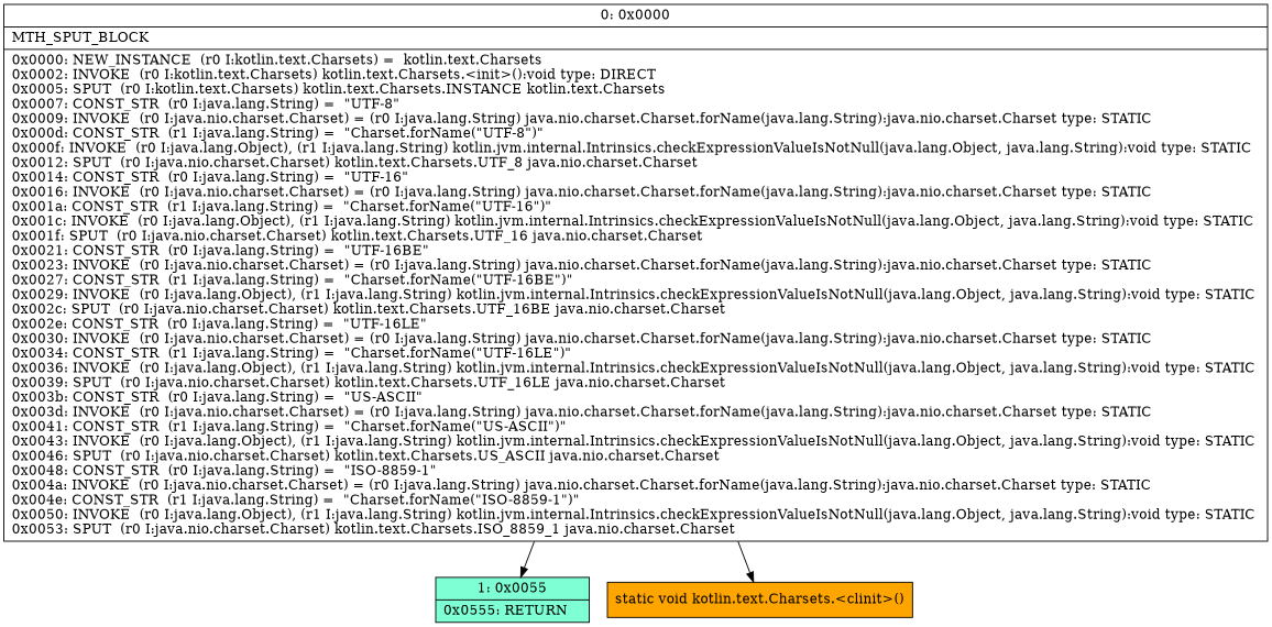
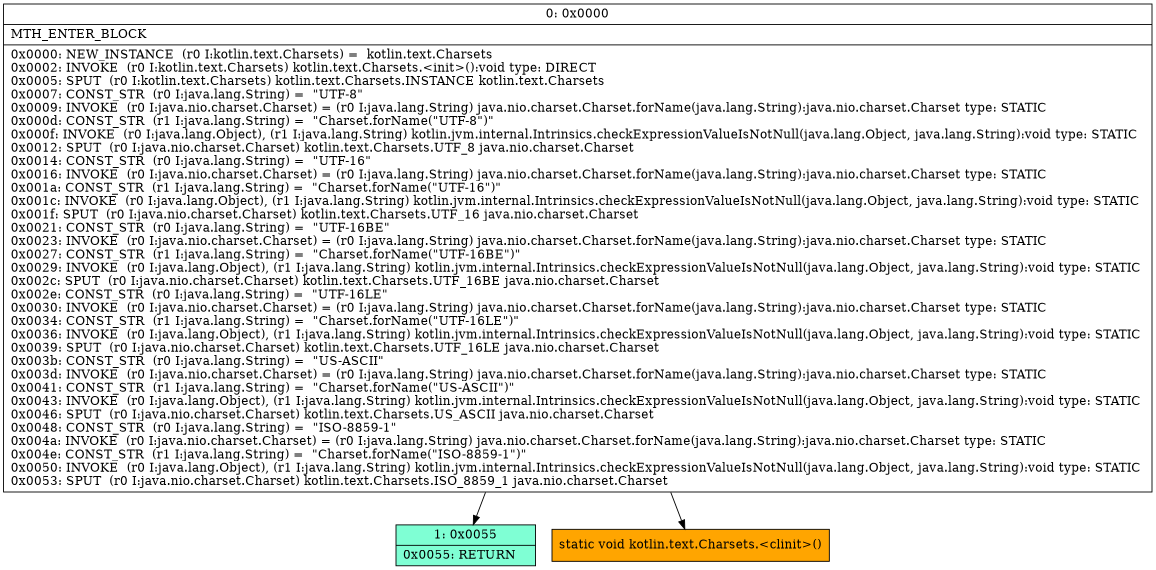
  digraph {
    node [color=black shape=record style=filled]
-   n1 [fillcolor=white label="{0\:\ 0x0000|MTH_SPUT_BLOCK\l|0x0000: NEW_INSTANCE  (r0 I:kotlin.text.Charsets) =  kotlin.text.Charsets \l0x0002: INVOKE  (r0 I:kotlin.text.Charsets) kotlin.text.Charsets.\<init\>():void type: DIRECT \l0x0005: SPUT  (r0 I:kotlin.text.Charsets) kotlin.text.Charsets.INSTANCE kotlin.text.Charsets \l0x0007: CONST_STR  (r0 I:java.lang.String) =  \"UTF\-8\" \l0x0009: INVOKE  (r0 I:java.nio.charset.Charset) = (r0 I:java.lang.String) java.nio.charset.Charset.forName(java.lang.String):java.nio.charset.Charset type: STATIC \l0x000d: CONST_STR  (r1 I:java.lang.String) =  \"Charset.forName(\"UTF\-8\")\" \l0x000f: INVOKE  (r0 I:java.lang.Object), (r1 I:java.lang.String) kotlin.jvm.internal.Intrinsics.checkExpressionValueIsNotNull(java.lang.Object, java.lang.String):void type: STATIC \l0x0012: SPUT  (r0 I:java.nio.charset.Charset) kotlin.text.Charsets.UTF_8 java.nio.charset.Charset \l0x0014: CONST_STR  (r0 I:java.lang.String) =  \"UTF\-16\" \l0x0016: INVOKE  (r0 I:java.nio.charset.Charset) = (r0 I:java.lang.String) java.nio.charset.Charset.forName(java.lang.String):java.nio.charset.Charset type: STATIC \l0x001a: CONST_STR  (r1 I:java.lang.String) =  \"Charset.forName(\"UTF\-16\")\" \l0x001c: INVOKE  (r0 I:java.lang.Object), (r1 I:java.lang.String) kotlin.jvm.internal.Intrinsics.checkExpressionValueIsNotNull(java.lang.Object, java.lang.String):void type: STATIC \l0x001f: SPUT  (r0 I:java.nio.charset.Charset) kotlin.text.Charsets.UTF_16 java.nio.charset.Charset \l0x0021: CONST_STR  (r0 I:java.lang.String) =  \"UTF\-16BE\" \l0x0023: INVOKE  (r0 I:java.nio.charset.Charset) = (r0 I:java.lang.String) java.nio.charset.Charset.forName(java.lang.String):java.nio.charset.Charset type: STATIC \l0x0027: CONST_STR  (r1 I:java.lang.String) =  \"Charset.forName(\"UTF\-16BE\")\" \l0x0029: INVOKE  (r0 I:java.lang.Object), (r1 I:java.lang.String) kotlin.jvm.internal.Intrinsics.checkExpressionValueIsNotNull(java.lang.Object, java.lang.String):void type: STATIC \l0x002c: SPUT  (r0 I:java.nio.charset.Charset) kotlin.text.Charsets.UTF_16BE java.nio.charset.Charset \l0x002e: CONST_STR  (r0 I:java.lang.String) =  \"UTF\-16LE\" \l0x0030: INVOKE  (r0 I:java.nio.charset.Charset) = (r0 I:java.lang.String) java.nio.charset.Charset.forName(java.lang.String):java.nio.charset.Charset type: STATIC \l0x0034: CONST_STR  (r1 I:java.lang.String) =  \"Charset.forName(\"UTF\-16LE\")\" \l0x0036: INVOKE  (r0 I:java.lang.Object), (r1 I:java.lang.String) kotlin.jvm.internal.Intrinsics.checkExpressionValueIsNotNull(java.lang.Object, java.lang.String):void type: STATIC \l0x0039: SPUT  (r0 I:java.nio.charset.Charset) kotlin.text.Charsets.UTF_16LE java.nio.charset.Charset \l0x003b: CONST_STR  (r0 I:java.lang.String) =  \"US\-ASCII\" \l0x003d: INVOKE  (r0 I:java.nio.charset.Charset) = (r0 I:java.lang.String) java.nio.charset.Charset.forName(java.lang.String):java.nio.charset.Charset type: STATIC \l0x0041: CONST_STR  (r1 I:java.lang.String) =  \"Charset.forName(\"US\-ASCII\")\" \l0x0043: INVOKE  (r0 I:java.lang.Object), (r1 I:java.lang.String) kotlin.jvm.internal.Intrinsics.checkExpressionValueIsNotNull(java.lang.Object, java.lang.String):void type: STATIC \l0x0046: SPUT  (r0 I:java.nio.charset.Charset) kotlin.text.Charsets.US_ASCII java.nio.charset.Charset \l0x0048: CONST_STR  (r0 I:java.lang.String) =  \"ISO\-8859\-1\" \l0x004a: INVOKE  (r0 I:java.nio.charset.Charset) = (r0 I:java.lang.String) java.nio.charset.Charset.forName(java.lang.String):java.nio.charset.Charset type: STATIC \l0x004e: CONST_STR  (r1 I:java.lang.String) =  \"Charset.forName(\"ISO\-8859\-1\")\" \l0x0050: INVOKE  (r0 I:java.lang.Object), (r1 I:java.lang.String) kotlin.jvm.internal.Intrinsics.checkExpressionValueIsNotNull(java.lang.Object, java.lang.String):void type: STATIC \l0x0053: SPUT  (r0 I:java.nio.charset.Charset) kotlin.text.Charsets.ISO_8859_1 java.nio.charset.Charset \l}"]
-   n2 [fillcolor=aquamarine label="{1\:\ 0x0055|0x0555: RETURN   \l}"]
+   n1 [fillcolor=white label="{0\:\ 0x0000|MTH_ENTER_BLOCK\l|0x0000: NEW_INSTANCE  (r0 I:kotlin.text.Charsets) =  kotlin.text.Charsets \l0x0002: INVOKE  (r0 I:kotlin.text.Charsets) kotlin.text.Charsets.\<init\>():void type: DIRECT \l0x0005: SPUT  (r0 I:kotlin.text.Charsets) kotlin.text.Charsets.INSTANCE kotlin.text.Charsets \l0x0007: CONST_STR  (r0 I:java.lang.String) =  \"UTF\-8\" \l0x0009: INVOKE  (r0 I:java.nio.charset.Charset) = (r0 I:java.lang.String) java.nio.charset.Charset.forName(java.lang.String):java.nio.charset.Charset type: STATIC \l0x000d: CONST_STR  (r1 I:java.lang.String) =  \"Charset.forName(\"UTF\-8\")\" \l0x000f: INVOKE  (r0 I:java.lang.Object), (r1 I:java.lang.String) kotlin.jvm.internal.Intrinsics.checkExpressionValueIsNotNull(java.lang.Object, java.lang.String):void type: STATIC \l0x0012: SPUT  (r0 I:java.nio.charset.Charset) kotlin.text.Charsets.UTF_8 java.nio.charset.Charset \l0x0014: CONST_STR  (r0 I:java.lang.String) =  \"UTF\-16\" \l0x0016: INVOKE  (r0 I:java.nio.charset.Charset) = (r0 I:java.lang.String) java.nio.charset.Charset.forName(java.lang.String):java.nio.charset.Charset type: STATIC \l0x001a: CONST_STR  (r1 I:java.lang.String) =  \"Charset.forName(\"UTF\-16\")\" \l0x001c: INVOKE  (r0 I:java.lang.Object), (r1 I:java.lang.String) kotlin.jvm.internal.Intrinsics.checkExpressionValueIsNotNull(java.lang.Object, java.lang.String):void type: STATIC \l0x001f: SPUT  (r0 I:java.nio.charset.Charset) kotlin.text.Charsets.UTF_16 java.nio.charset.Charset \l0x0021: CONST_STR  (r0 I:java.lang.String) =  \"UTF\-16BE\" \l0x0023: INVOKE  (r0 I:java.nio.charset.Charset) = (r0 I:java.lang.String) java.nio.charset.Charset.forName(java.lang.String):java.nio.charset.Charset type: STATIC \l0x0027: CONST_STR  (r1 I:java.lang.String) =  \"Charset.forName(\"UTF\-16BE\")\" \l0x0029: INVOKE  (r0 I:java.lang.Object), (r1 I:java.lang.String) kotlin.jvm.internal.Intrinsics.checkExpressionValueIsNotNull(java.lang.Object, java.lang.String):void type: STATIC \l0x002c: SPUT  (r0 I:java.nio.charset.Charset) kotlin.text.Charsets.UTF_16BE java.nio.charset.Charset \l0x002e: CONST_STR  (r0 I:java.lang.String) =  \"UTF\-16LE\" \l0x0030: INVOKE  (r0 I:java.nio.charset.Charset) = (r0 I:java.lang.String) java.nio.charset.Charset.forName(java.lang.String):java.nio.charset.Charset type: STATIC \l0x0034: CONST_STR  (r1 I:java.lang.String) =  \"Charset.forName(\"UTF\-16LE\")\" \l0x0036: INVOKE  (r0 I:java.lang.Object), (r1 I:java.lang.String) kotlin.jvm.internal.Intrinsics.checkExpressionValueIsNotNull(java.lang.Object, java.lang.String):void type: STATIC \l0x0039: SPUT  (r0 I:java.nio.charset.Charset) kotlin.text.Charsets.UTF_16LE java.nio.charset.Charset \l0x003b: CONST_STR  (r0 I:java.lang.String) =  \"US\-ASCII\" \l0x003d: INVOKE  (r0 I:java.nio.charset.Charset) = (r0 I:java.lang.String) java.nio.charset.Charset.forName(java.lang.String):java.nio.charset.Charset type: STATIC \l0x0041: CONST_STR  (r1 I:java.lang.String) =  \"Charset.forName(\"US\-ASCII\")\" \l0x0043: INVOKE  (r0 I:java.lang.Object), (r1 I:java.lang.String) kotlin.jvm.internal.Intrinsics.checkExpressionValueIsNotNull(java.lang.Object, java.lang.String):void type: STATIC \l0x0046: SPUT  (r0 I:java.nio.charset.Charset) kotlin.text.Charsets.US_ASCII java.nio.charset.Charset \l0x0048: CONST_STR  (r0 I:java.lang.String) =  \"ISO\-8859\-1\" \l0x004a: INVOKE  (r0 I:java.nio.charset.Charset) = (r0 I:java.lang.String) java.nio.charset.Charset.forName(java.lang.String):java.nio.charset.Charset type: STATIC \l0x004e: CONST_STR  (r1 I:java.lang.String) =  \"Charset.forName(\"ISO\-8859\-1\")\" \l0x0050: INVOKE  (r0 I:java.lang.Object), (r1 I:java.lang.String) kotlin.jvm.internal.Intrinsics.checkExpressionValueIsNotNull(java.lang.Object, java.lang.String):void type: STATIC \l0x0053: SPUT  (r0 I:java.nio.charset.Charset) kotlin.text.Charsets.ISO_8859_1 java.nio.charset.Charset \l}"]
+   n2 [fillcolor=aquamarine label="{1\:\ 0x0055|0x0055: RETURN   \l}"]
    n3 [fillcolor=orange label="{static void kotlin.text.Charsets.\<clinit\>() }"]
    n1 -> n2
    n1 -> n3
  }
